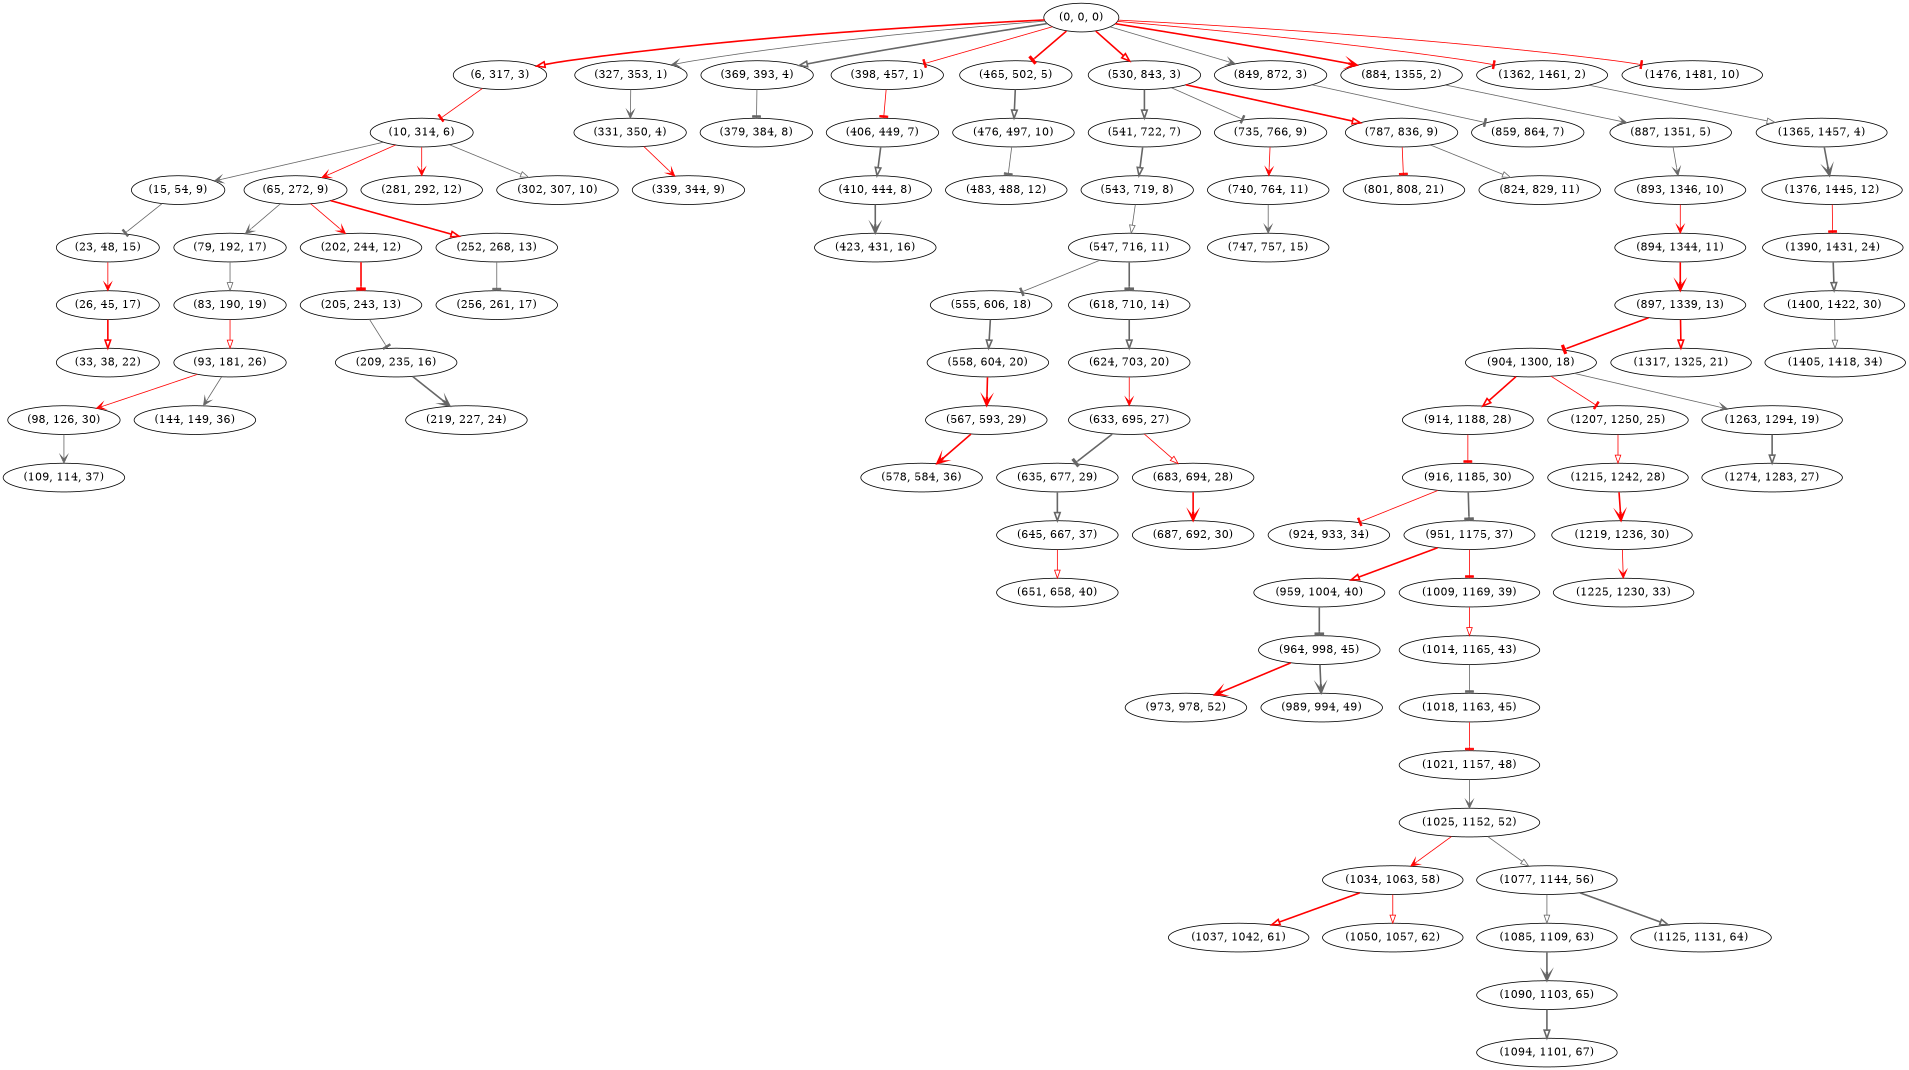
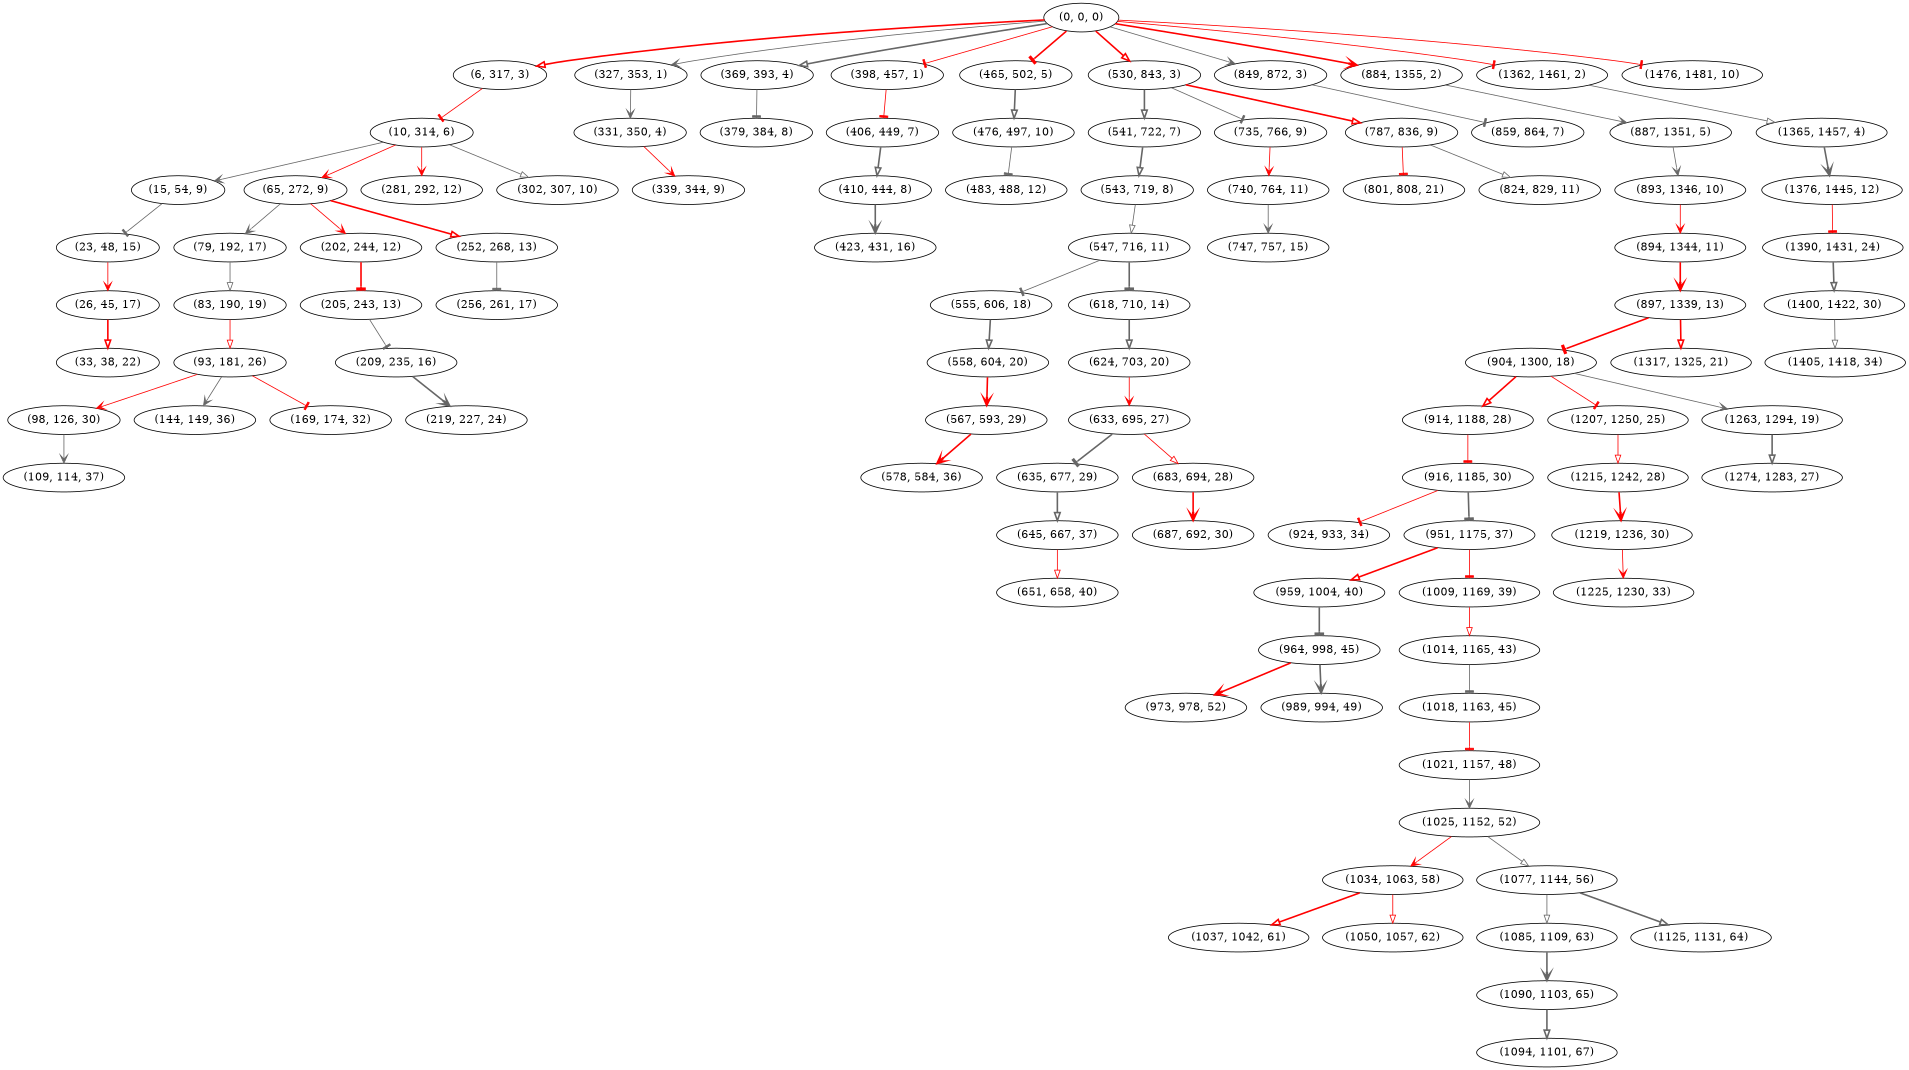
  digraph {
    edge [arrowhead=onormal color=gray40 style=solid]
    "(0, 0, 0)"
    "(6, 317, 3)"
    "(327, 353, 1)"
    "(369, 393, 4)"
    "(398, 457, 1)"
    "(465, 502, 5)"
    "(530, 843, 3)"
    "(849, 872, 3)"
    "(884, 1355, 2)"
    "(1362, 1461, 2)"
    "(1476, 1481, 10)"
    "(10, 314, 6)"
    "(331, 350, 4)"
    "(379, 384, 8)"
    "(406, 449, 7)"
    "(476, 497, 10)"
    "(541, 722, 7)"
    "(735, 766, 9)"
    "(787, 836, 9)"
    "(859, 864, 7)"
    "(887, 1351, 5)"
    "(1365, 1457, 4)"
    "(15, 54, 9)"
    "(65, 272, 9)"
    "(281, 292, 12)"
    "(302, 307, 10)"
    "(23, 48, 15)"
    "(79, 192, 17)"
    "(202, 244, 12)"
    "(252, 268, 13)"
    "(26, 45, 17)"
    "(33, 38, 22)"
    "(83, 190, 19)"
    "(205, 243, 13)"
    "(256, 261, 17)"
    "(93, 181, 26)"
    "(98, 126, 30)"
    "(144, 149, 36)"
+   "(169, 174, 32)"
    "(109, 114, 37)"
    "(209, 235, 16)"
    "(219, 227, 24)"
    "(339, 344, 9)"
    "(410, 444, 8)"
    "(423, 431, 16)"
    "(483, 488, 12)"
    "(543, 719, 8)"
    "(740, 764, 11)"
    "(801, 808, 21)"
    "(824, 829, 11)"
    "(547, 716, 11)"
    "(555, 606, 18)"
    "(618, 710, 14)"
    "(558, 604, 20)"
    "(624, 703, 20)"
    "(567, 593, 29)"
    "(578, 584, 36)"
    "(633, 695, 27)"
    "(635, 677, 29)"
    "(683, 694, 28)"
    "(645, 667, 37)"
    "(687, 692, 30)"
    "(651, 658, 40)"
    "(747, 757, 15)"
    "(893, 1346, 10)"
    "(894, 1344, 11)"
    "(897, 1339, 13)"
    "(904, 1300, 18)"
    "(1317, 1325, 21)"
    "(914, 1188, 28)"
    "(1207, 1250, 25)"
    "(1263, 1294, 19)"
    "(916, 1185, 30)"
    "(1215, 1242, 28)"
    "(1274, 1283, 27)"
    "(924, 933, 34)"
    "(951, 1175, 37)"
    "(959, 1004, 40)"
    "(1009, 1169, 39)"
    "(964, 998, 45)"
    "(1014, 1165, 43)"
    "(973, 978, 52)"
    "(989, 994, 49)"
    "(1018, 1163, 45)"
    "(1021, 1157, 48)"
    "(1025, 1152, 52)"
    "(1034, 1063, 58)"
    "(1077, 1144, 56)"
    "(1037, 1042, 61)"
    "(1050, 1057, 62)"
    "(1085, 1109, 63)"
    "(1125, 1131, 64)"
    "(1090, 1103, 65)"
    "(1094, 1101, 67)"
    "(1219, 1236, 30)"
    "(1225, 1230, 33)"
    "(1376, 1445, 12)"
    "(1390, 1431, 24)"
    "(1400, 1422, 30)"
    "(1405, 1418, 34)"
    "(0, 0, 0)" -> "(6, 317, 3)" [color=red style=bold]
    "(0, 0, 0)" -> "(327, 353, 1)" [arrowhead=vee]
    "(0, 0, 0)" -> "(369, 393, 4)" [style=bold]
    "(0, 0, 0)" -> "(398, 457, 1)" [arrowhead=tee color=red]
    "(0, 0, 0)" -> "(465, 502, 5)" [arrowhead=tee color=red style=bold]
    "(0, 0, 0)" -> "(530, 843, 3)" [color=red style=bold]
    "(0, 0, 0)" -> "(849, 872, 3)" [arrowhead=vee]
    "(0, 0, 0)" -> "(884, 1355, 2)" [arrowhead=vee color=red style=bold]
    "(0, 0, 0)" -> "(1362, 1461, 2)" [arrowhead=tee color=red]
    "(0, 0, 0)" -> "(1476, 1481, 10)" [arrowhead=tee color=red]
    "(6, 317, 3)" -> "(10, 314, 6)" [arrowhead=tee color=red]
    "(327, 353, 1)" -> "(331, 350, 4)" [arrowhead=vee]
    "(369, 393, 4)" -> "(379, 384, 8)" [arrowhead=tee]
    "(398, 457, 1)" -> "(406, 449, 7)" [arrowhead=tee color=red]
    "(465, 502, 5)" -> "(476, 497, 10)" [style=bold]
    "(530, 843, 3)" -> "(541, 722, 7)" [style=bold]
    "(530, 843, 3)" -> "(735, 766, 9)" [arrowhead=tee]
    "(530, 843, 3)" -> "(787, 836, 9)" [color=red style=bold]
    "(849, 872, 3)" -> "(859, 864, 7)" [arrowhead=tee]
    "(884, 1355, 2)" -> "(887, 1351, 5)" [arrowhead=vee]
    "(1362, 1461, 2)" -> "(1365, 1457, 4)"
    "(10, 314, 6)" -> "(15, 54, 9)" [arrowhead=vee]
    "(10, 314, 6)" -> "(65, 272, 9)" [arrowhead=vee color=red]
    "(10, 314, 6)" -> "(281, 292, 12)" [arrowhead=vee color=red]
    "(10, 314, 6)" -> "(302, 307, 10)"
    "(331, 350, 4)" -> "(339, 344, 9)" [arrowhead=vee color=red]
    "(406, 449, 7)" -> "(410, 444, 8)" [style=bold]
    "(476, 497, 10)" -> "(483, 488, 12)" [arrowhead=tee]
    "(541, 722, 7)" -> "(543, 719, 8)" [style=bold]
    "(735, 766, 9)" -> "(740, 764, 11)" [arrowhead=vee color=red]
    "(787, 836, 9)" -> "(801, 808, 21)" [arrowhead=tee color=red]
    "(787, 836, 9)" -> "(824, 829, 11)"
    "(887, 1351, 5)" -> "(893, 1346, 10)" [arrowhead=vee]
    "(1365, 1457, 4)" -> "(1376, 1445, 12)" [arrowhead=vee style=bold]
    "(15, 54, 9)" -> "(23, 48, 15)" [arrowhead=tee]
    "(65, 272, 9)" -> "(79, 192, 17)" [arrowhead=vee]
    "(65, 272, 9)" -> "(202, 244, 12)" [arrowhead=vee color=red]
    "(65, 272, 9)" -> "(252, 268, 13)" [color=red style=bold]
    "(23, 48, 15)" -> "(26, 45, 17)" [arrowhead=vee color=red]
    "(79, 192, 17)" -> "(83, 190, 19)"
    "(202, 244, 12)" -> "(205, 243, 13)" [arrowhead=tee color=red style=bold]
    "(252, 268, 13)" -> "(256, 261, 17)" [arrowhead=tee]
    "(26, 45, 17)" -> "(33, 38, 22)" [color=red style=bold]
    "(83, 190, 19)" -> "(93, 181, 26)" [color=red]
    "(205, 243, 13)" -> "(209, 235, 16)" [arrowhead=tee]
    "(93, 181, 26)" -> "(98, 126, 30)" [arrowhead=vee color=red]
    "(93, 181, 26)" -> "(144, 149, 36)" [arrowhead=vee]
+   "(93, 181, 26)" -> "(169, 174, 32)" [arrowhead=tee color=red]
    "(98, 126, 30)" -> "(109, 114, 37)" [arrowhead=vee]
    "(209, 235, 16)" -> "(219, 227, 24)" [arrowhead=vee style=bold]
    "(410, 444, 8)" -> "(423, 431, 16)" [arrowhead=vee style=bold]
    "(543, 719, 8)" -> "(547, 716, 11)"
    "(740, 764, 11)" -> "(747, 757, 15)" [arrowhead=vee]
    "(547, 716, 11)" -> "(555, 606, 18)" [arrowhead=tee]
    "(547, 716, 11)" -> "(618, 710, 14)" [arrowhead=tee style=bold]
    "(555, 606, 18)" -> "(558, 604, 20)" [style=bold]
    "(618, 710, 14)" -> "(624, 703, 20)" [style=bold]
    "(558, 604, 20)" -> "(567, 593, 29)" [arrowhead=vee color=red style=bold]
    "(624, 703, 20)" -> "(633, 695, 27)" [arrowhead=vee color=red]
    "(567, 593, 29)" -> "(578, 584, 36)" [arrowhead=vee color=red style=bold]
    "(633, 695, 27)" -> "(635, 677, 29)" [arrowhead=tee style=bold]
    "(633, 695, 27)" -> "(683, 694, 28)" [color=red]
    "(635, 677, 29)" -> "(645, 667, 37)" [style=bold]
    "(683, 694, 28)" -> "(687, 692, 30)" [arrowhead=vee color=red style=bold]
    "(645, 667, 37)" -> "(651, 658, 40)" [color=red]
    "(893, 1346, 10)" -> "(894, 1344, 11)" [arrowhead=vee color=red]
    "(894, 1344, 11)" -> "(897, 1339, 13)" [arrowhead=vee color=red style=bold]
    "(897, 1339, 13)" -> "(904, 1300, 18)" [arrowhead=tee color=red style=bold]
    "(897, 1339, 13)" -> "(1317, 1325, 21)" [color=red style=bold]
    "(904, 1300, 18)" -> "(914, 1188, 28)" [color=red style=bold]
    "(904, 1300, 18)" -> "(1207, 1250, 25)" [arrowhead=tee color=red]
    "(904, 1300, 18)" -> "(1263, 1294, 19)" [arrowhead=vee]
    "(914, 1188, 28)" -> "(916, 1185, 30)" [arrowhead=tee color=red]
    "(1207, 1250, 25)" -> "(1215, 1242, 28)" [color=red]
    "(1263, 1294, 19)" -> "(1274, 1283, 27)" [style=bold]
    "(916, 1185, 30)" -> "(924, 933, 34)" [arrowhead=tee color=red]
    "(916, 1185, 30)" -> "(951, 1175, 37)" [arrowhead=tee style=bold]
    "(1215, 1242, 28)" -> "(1219, 1236, 30)" [arrowhead=vee color=red style=bold]
    "(951, 1175, 37)" -> "(959, 1004, 40)" [color=red style=bold]
    "(951, 1175, 37)" -> "(1009, 1169, 39)" [arrowhead=tee color=red]
    "(959, 1004, 40)" -> "(964, 998, 45)" [arrowhead=tee style=bold]
    "(1009, 1169, 39)" -> "(1014, 1165, 43)" [color=red]
    "(964, 998, 45)" -> "(973, 978, 52)" [arrowhead=vee color=red style=bold]
    "(964, 998, 45)" -> "(989, 994, 49)" [arrowhead=vee style=bold]
    "(1014, 1165, 43)" -> "(1018, 1163, 45)" [arrowhead=tee]
    "(1018, 1163, 45)" -> "(1021, 1157, 48)" [arrowhead=tee color=red]
    "(1021, 1157, 48)" -> "(1025, 1152, 52)" [arrowhead=vee]
    "(1025, 1152, 52)" -> "(1034, 1063, 58)" [arrowhead=vee color=red]
    "(1025, 1152, 52)" -> "(1077, 1144, 56)"
    "(1034, 1063, 58)" -> "(1037, 1042, 61)" [color=red style=bold]
    "(1034, 1063, 58)" -> "(1050, 1057, 62)" [color=red]
    "(1077, 1144, 56)" -> "(1085, 1109, 63)"
    "(1077, 1144, 56)" -> "(1125, 1131, 64)" [style=bold]
    "(1085, 1109, 63)" -> "(1090, 1103, 65)" [arrowhead=vee style=bold]
    "(1090, 1103, 65)" -> "(1094, 1101, 67)" [style=bold]
    "(1219, 1236, 30)" -> "(1225, 1230, 33)" [arrowhead=vee color=red]
    "(1376, 1445, 12)" -> "(1390, 1431, 24)" [arrowhead=tee color=red]
    "(1390, 1431, 24)" -> "(1400, 1422, 30)" [style=bold]
    "(1400, 1422, 30)" -> "(1405, 1418, 34)"
  }
